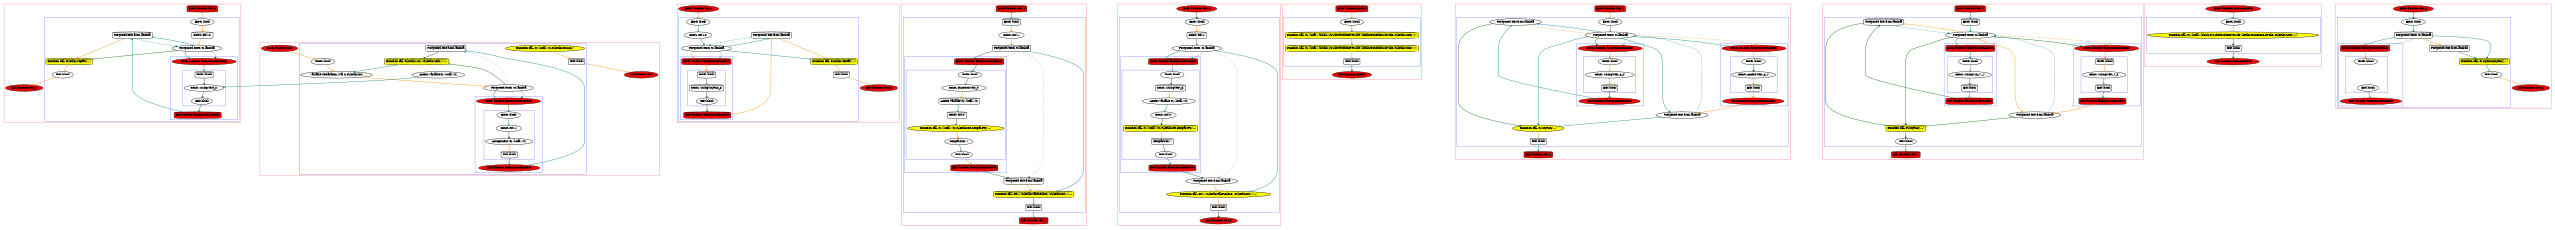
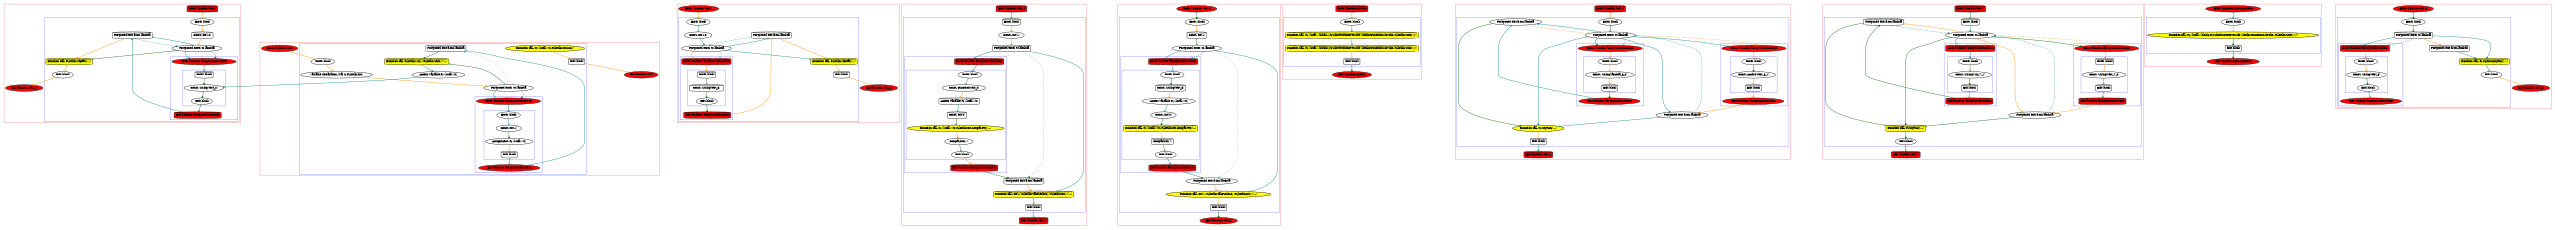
  digraph {
    nodesep=3
    node [penwidth=2 shape=ellipse]
    edge [arrowhead=odot color=darkorange penwidth=2]
    n1 [label="Enter block"]
    n2 [label="Const: Int(1)"]
    n3 [label="Assignment: R|<local>/x|"]
    n4 [label="Exit block" shape=cylinder]
    n5 [fillcolor=red label="Enter function anonymousFunction" style=filled]
    n6 [fillcolor=red label="Exit function anonymousFunction" style=filled]
    n7 [label="Enter block"]
    n8 [label="Variable declaration: lval x: R|kotlin/Int|"]
    n9 [label="Postponed enter to lambda"]
    n10 [label="Postponed exit from lambda" shape=cylinder]
    n11 [fillcolor=yellow label="Function call: R|kotlin/run|<R|kotlin/Unit|>(...)" shape=cylinder style=filled]
    n12 [label="Access variable R|<local>/x|"]
    n13 [fillcolor=yellow label="Function call: R|<local>/x|.R|kotlin/Int.inc|()" style=filled]
    n14 [label="Exit block" shape=cylinder]
    n15 [fillcolor=red label="Enter function test" style=filled]
    n16 [fillcolor=red label="Exit function test" style=filled]
    n17 [label="Enter block" shape=cylinder]
    n18 [label="Const: String(test_2)"]
    n19 [label="Exit block"]
    n20 [fillcolor=red label="Enter function anonymousFunction" style=filled]
    n21 [fillcolor=red label="Exit function anonymousFunction" shape=cylinder style=filled]
    n22 [label="Enter block"]
    n23 [label="Const: Int(10)" shape=cylinder]
    n24 [label="Postponed enter to lambda"]
    n25 [label="Postponed exit from lambda" shape=cylinder]
    n26 [fillcolor=yellow label="Function call: R|kotlin/repeat|(...)" shape=cylinder style=filled]
    n27 [label="Exit block"]
    n28 [fillcolor=red label="Enter function test_2" shape=cylinder style=filled]
    n29 [fillcolor=red label="Exit function test_2" style=filled]
    n30 [label="Enter block" shape=cylinder]
-   n31 [label="Const: String(myRun_3)" shape=cylinder]
+   n31 [label="Const: String(test_3)" shape=cylinder]
    n32 [label="Exit block"]
    n33 [fillcolor=red label="Enter function anonymousFunction" shape=cylinder style=filled]
    n34 [fillcolor=red label="Exit function anonymousFunction" shape=cylinder style=filled]
    n35 [label="Enter block"]
    n36 [label="Const: Int(10)"]
    n37 [label="Postponed enter to lambda"]
    n38 [label="Postponed exit from lambda" shape=cylinder]
    n39 [fillcolor=yellow label="Function call: R|kotlin/repeat|(...)" shape=cylinder style=filled]
    n40 [label="Exit block" shape=cylinder]
    n41 [fillcolor=red label="Enter function test_3" style=filled]
    n42 [fillcolor=red label="Exit function test_3" style=filled]
    n43 [label="Enter block"]
    n44 [label="Const: Function(test_4)"]
    n45 [label="Access variable R|<local>/it|" shape=cylinder]
    n46 [label="Const: Int(0)" shape=cylinder]
    n47 [fillcolor=yellow label="Function call: R|<local>/it|.R|kotlin/Int.compareTo|(...)" style=filled]
    n48 [label="Comparison >"]
    n49 [label="Exit block"]
    n50 [fillcolor=red label="Enter function anonymousFunction" shape=cylinder style=filled]
    n51 [fillcolor=red label="Exit function anonymousFunction" shape=cylinder style=filled]
    n52 [label="Enter block" shape=cylinder]
    n53 [label="Const: Int(1)"]
    n54 [label="Postponed enter to lambda" shape=cylinder]
    n55 [label="Postponed exit from lambda" shape=cylinder]
    n56 [fillcolor=yellow label="Function call: Int(1).R|kotlin/takeUnless|<R|kotlin/Int|>(...)" shape=cylinder style=filled]
    n57 [label="Exit block" shape=cylinder]
    n58 [fillcolor=red label="Enter function test_4" shape=cylinder style=filled]
    n59 [fillcolor=red label="Exit function test_4" shape=cylinder style=filled]
    n60 [label="Enter block"]
    n61 [label="Const: String(test_5)" shape=cylinder]
    n62 [label="Access variable R|<local>/it|"]
    n63 [label="Const: Int(0)"]
    n64 [fillcolor=yellow label="Function call: R|<local>/it|.R|kotlin/Int.compareTo|(...)" shape=cylinder style=filled]
    n65 [label="Comparison >" shape=cylinder]
    n66 [label="Exit block"]
    n67 [fillcolor=red label="Enter function anonymousFunction" shape=cylinder style=filled]
    n68 [fillcolor=red label="Exit function anonymousFunction" shape=cylinder style=filled]
    n69 [label="Enter block"]
    n70 [label="Const: Int(1)" shape=cylinder]
    n71 [label="Postponed enter to lambda"]
    n72 [label="Postponed exit from lambda"]
    n73 [fillcolor=yellow label="Function call: Int(1).R|kotlin/takeUnless|<R|kotlin/Int|>(...)" style=filled]
    n74 [label="Exit block" shape=cylinder]
    n75 [fillcolor=red label="Enter function test_5" style=filled]
    n76 [fillcolor=red label="Exit function test_5" style=filled]
    n77 [label="Enter block"]
    n78 [fillcolor=yellow label="Function call: R|<local>/block1|.R|SubstitutionOverride<kotlin/Function0.invoke: R|kotlin/Unit|>|()" shape=cylinder style=filled]
    n79 [fillcolor=yellow label="Function call: R|<local>/block2|.R|SubstitutionOverride<kotlin/Function0.invoke: R|kotlin/Unit|>|()" shape=cylinder style=filled]
    n80 [label="Exit block" shape=cylinder]
    n81 [fillcolor=red label="Enter function myRun" shape=cylinder style=filled]
    n82 [fillcolor=red label="Exit function myRun" style=filled]
    n83 [label="Enter block"]
-   n84 [label="Const: String(test_6_2)"]
+   n84 [label="Const: String(lambda_6_2)"]
    n85 [label="Exit block" shape=cylinder]
    n86 [fillcolor=red label="Enter function anonymousFunction" style=filled]
    n87 [fillcolor=red label="Exit function anonymousFunction" style=filled]
    n88 [label="Enter block"]
    n89 [label="Const: Access(test_6_1)"]
    n90 [label="Exit block" shape=cylinder]
    n91 [fillcolor=red label="Enter function anonymousFunction" style=filled]
    n92 [fillcolor=red label="Exit function anonymousFunction" style=filled]
    n93 [label="Enter block"]
    n94 [label="Postponed enter to lambda"]
    n95 [label="Postponed exit from lambda"]
    n96 [label="Postponed exit from lambda"]
    n97 [fillcolor=yellow label="Function call: R|/myRun|(...)" style=filled]
    n98 [label="Exit block" shape=cylinder]
    n99 [fillcolor=red label="Enter function test_6" shape=cylinder style=filled]
    n100 [fillcolor=red label="Exit function test_6" shape=cylinder style=filled]
    n101 [label="Enter block"]
    n102 [label="Const: String(run_7_1)"]
    n103 [label="Exit block" shape=cylinder]
    n104 [fillcolor=red label="Enter function anonymousFunction" shape=cylinder style=filled]
    n105 [fillcolor=red label="Exit function anonymousFunction" shape=cylinder style=filled]
    n106 [label="Enter block" shape=cylinder]
    n107 [label="Const: String(test_7_2)"]
    n108 [label="Exit block" shape=cylinder]
    n109 [fillcolor=red label="Enter function anonymousFunction" style=filled]
    n110 [fillcolor=red label="Exit function anonymousFunction" shape=cylinder style=filled]
    n111 [label="Enter block" shape=cylinder]
    n112 [label="Postponed enter to lambda"]
    n113 [label="Postponed exit from lambda" shape=cylinder]
    n114 [label="Postponed exit from lambda"]
    n115 [fillcolor=yellow label="Function call: R|/myRun|(...)" shape=cylinder style=filled]
    n116 [label="Exit block"]
    n117 [fillcolor=red label="Enter function test_7" shape=cylinder style=filled]
    n118 [fillcolor=red label="Exit function test_7" shape=cylinder style=filled]
    n119 [label="Enter block"]
    n120 [fillcolor=yellow label="Function call: R|<local>/block|.R|SubstitutionOverride<kotlin/Function0.invoke: R|kotlin/Unit|>|()" style=filled]
    n121 [label="Exit block" shape=cylinder]
    n122 [fillcolor=red label="Enter function myDummyRun" style=filled]
    n123 [fillcolor=red label="Exit function myDummyRun" style=filled]
    n124 [label="Enter block"]
+   n125 [label="Const: String(test_8)"]
    n126 [label="Exit block"]
    n127 [fillcolor=red label="Enter function anonymousFunction" shape=cylinder style=filled]
    n128 [fillcolor=red label="Exit function anonymousFunction" style=filled]
    n129 [label="Enter block"]
    n130 [label="Postponed enter to lambda" shape=cylinder]
    n131 [label="Postponed exit from lambda" shape=cylinder]
    n132 [fillcolor=yellow label="Function call: R|/myDummyRun|(...)" shape=cylinder style=filled]
    n133 [label="Exit block"]
    n134 [fillcolor=red label="Enter function test_8" style=filled]
    n135 [fillcolor=red label="Exit function test_8" style=filled]
    subgraph cluster_1 {
      color=red
      n15
      n16
      subgraph cluster_2 {
        color=blue
        n7
        n8
        n9
        n10
        n11
        n12
        n13
        n14
        subgraph cluster_3 {
          color=blue
          n5
          n6
          subgraph cluster_4 {
            color=blue
            n1
            n2
            n3
            n4
          }
        }
      }
    }
    subgraph cluster_5 {
      color=red
      n28
      n29
      subgraph cluster_6 {
        color=blue
        n22
        n23
        n24
        n25
        n26
        n27
        subgraph cluster_7 {
          color=blue
          n20
          n21
          subgraph cluster_8 {
            color=blue
            n17
            n18
            n19
          }
        }
      }
    }
    subgraph cluster_9 {
      color=red
      n41
      n42
      subgraph cluster_10 {
        color=blue
        n35
        n36
        n37
        n38
        n39
        n40
        subgraph cluster_11 {
          color=blue
          n33
          n34
          subgraph cluster_12 {
            color=blue
            n30
            n31
            n32
          }
        }
      }
    }
    subgraph cluster_13 {
      color=red
      n58
      n59
      subgraph cluster_14 {
        color=blue
        n52
        n53
        n54
        n55
        n56
        n57
        subgraph cluster_15 {
          color=blue
          n50
          n51
          subgraph cluster_16 {
            color=blue
            n43
            n44
            n45
            n46
            n47
            n48
            n49
          }
        }
      }
    }
    subgraph cluster_17 {
      color=red
      n75
      n76
      subgraph cluster_18 {
        color=blue
        n69
        n70
        n71
        n72
        n73
        n74
        subgraph cluster_19 {
          color=blue
          n67
          n68
          subgraph cluster_20 {
            color=blue
            n60
            n61
            n62
            n63
            n64
            n65
            n66
          }
        }
      }
    }
    subgraph cluster_21 {
      color=red
      n81
      n82
      subgraph cluster_22 {
        color=blue
        n77
        n78
        n79
        n80
      }
    }
    subgraph cluster_23 {
      color=red
      n99
      n100
      subgraph cluster_24 {
        color=blue
        n93
        n94
        n95
        n96
        n97
        n98
        subgraph cluster_25 {
          color=blue
          n86
          n87
          subgraph cluster_26 {
            color=blue
            n83
            n84
            n85
          }
        }
        subgraph cluster_27 {
          color=blue
          n91
          n92
          subgraph cluster_28 {
            color=blue
            n88
            n89
            n90
          }
        }
      }
    }
    subgraph cluster_29 {
      color=red
      n117
      n118
      subgraph cluster_30 {
        color=blue
        n111
        n112
        n113
        n114
        n115
        n116
        subgraph cluster_31 {
          color=blue
          n104
          n105
          subgraph cluster_32 {
            color=blue
            n101
            n102
            n103
          }
        }
        subgraph cluster_33 {
          color=blue
          n109
          n110
          subgraph cluster_34 {
            color=blue
            n106
            n107
            n108
          }
        }
      }
    }
    subgraph cluster_35 {
      color=red
      n122
      n123
      subgraph cluster_36 {
        color=blue
        n119
        n120
        n121
      }
    }
    subgraph cluster_37 {
      color=red
      n134
      n135
      subgraph cluster_38 {
        color=blue
        n129
        n130
        n131
        n132
        n133
        subgraph cluster_39 {
          color=blue
          n127
          n128
          subgraph cluster_40 {
            color=blue
            n124
+           n125
            n126
          }
        }
      }
    }
    n1 -> n2 [color=teal]
    n2 -> n3 [arrowhead=dot color=darkgreen]
    n3 -> n4
    n4 -> n6 [color=darkgreen]
    n5 -> n1 [color=darkgreen]
    n6 -> n10 [color=teal]
    n7 -> n8 [arrowhead=dot]
    n8 -> n9 [arrowhead=dot]
    n9 -> n5 [color=teal]
    n9 -> n5 [arrowhead=dot color=darkgreen style=dashed]
    n9 -> n10 [color=teal style=dotted]
    n9 -> n11 [color=darkgreen]
    n10 -> n11 [arrowhead=dot color=darkgreen]
-   n11 -> n8 [arrowhead=dot color=teal]
+   n11 -> n12 [arrowhead=dot color=teal]
    n12 -> n18 [arrowhead=dot color=teal]
    n13 -> n14
    n14 -> n16
    n15 -> n7
    n17 -> n18 [arrowhead=dot color=darkgreen]
    n18 -> n19 [arrowhead=dot color=darkgreen]
    n19 -> n21 [arrowhead=dot color=darkgreen]
    n20 -> n17 [color=darkgreen]
    n21 -> n25 [arrowhead=dot color=teal]
    n22 -> n23 [arrowhead=dot]
    n23 -> n24
    n24 -> n20 [arrowhead=dot color=teal]
    n24 -> n20 [arrowhead=dot color=darkgreen style=dashed]
    n24 -> n25 [color=teal]
    n24 -> n26 [color=darkgreen]
    n25 -> n24 [arrowhead=dot color=teal style=dashed]
    n25 -> n26 [arrowhead=dot]
    n26 -> n27
    n27 -> n29 [arrowhead=dot]
    n28 -> n22
    n30 -> n31 [color=darkgreen]
    n31 -> n32 [arrowhead=dot color=darkgreen]
    n32 -> n34 [arrowhead=dot color=darkgreen]
    n33 -> n30 [arrowhead=dot]
    n34 -> n38
    n35 -> n36 [color=teal]
    n36 -> n37 [arrowhead=dot color=teal]
    n37 -> n33 [arrowhead=dot]
    n37 -> n33 [color=teal style=dashed]
    n37 -> n38 [color=teal]
    n37 -> n39 [color=teal]
    n38 -> n37 [color=teal style=dashed]
    n38 -> n39
    n39 -> n40
    n40 -> n42
    n41 -> n35 [arrowhead=dot]
    n43 -> n44 [color=teal]
    n44 -> n45
    n45 -> n46 [color=teal]
    n46 -> n47 [color=darkgreen]
    n47 -> n48 [arrowhead=dot]
    n48 -> n49 [color=darkgreen]
    n49 -> n51 [arrowhead=dot]
    n50 -> n43 [color=darkgreen]
    n51 -> n55 [arrowhead=dot color=darkgreen]
    n52 -> n53 [arrowhead=dot]
    n53 -> n54 [arrowhead=dot]
    n54 -> n50 [color=darkgreen]
    n54 -> n50 [arrowhead=dot style=dashed]
    n54 -> n55 [arrowhead=dot color=darkgreen style=dotted]
    n54 -> n56 [color=teal]
    n55 -> n56 [arrowhead=dot]
    n56 -> n57 [color=darkgreen]
    n57 -> n59 [color=teal]
    n58 -> n52 [color=darkgreen]
    n60 -> n61 [arrowhead=dot color=darkgreen]
    n61 -> n62
    n62 -> n63 [color=teal]
    n63 -> n64 [arrowhead=dot color=darkgreen]
    n64 -> n65
    n65 -> n66 [color=darkgreen]
    n66 -> n68 [arrowhead=dot color=teal]
    n67 -> n60 [color=teal]
    n68 -> n72 [arrowhead=dot color=darkgreen]
    n69 -> n70 [arrowhead=dot]
    n70 -> n71 [color=darkgreen]
    n71 -> n67 [color=teal]
    n71 -> n67 [arrowhead=dot color=teal style=dashed]
    n71 -> n72 [color=teal style=dotted]
    n71 -> n73 [color=teal]
    n72 -> n73
    n73 -> n74
    n74 -> n76 [arrowhead=dot color=darkgreen]
    n75 -> n69 [arrowhead=dot color=darkgreen]
    n77 -> n78 [color=darkgreen]
    n78 -> n79 [color=teal]
    n79 -> n80
    n80 -> n82 [arrowhead=dot color=darkgreen]
    n81 -> n77 [arrowhead=dot]
    n83 -> n84
    n84 -> n85 [arrowhead=dot]
    n85 -> n87 [arrowhead=dot color=darkgreen]
    n86 -> n83 [arrowhead=dot]
    n87 -> n95 [color=teal]
    n88 -> n89 [arrowhead=dot color=darkgreen]
    n89 -> n90 [arrowhead=dot]
    n90 -> n92 [arrowhead=dot]
    n91 -> n88
    n92 -> n96 [arrowhead=dot]
    n93 -> n94 [color=darkgreen]
    n94 -> n86 [arrowhead=dot color=darkgreen]
    n94 -> n86 [color=teal style=dashed]
    n94 -> n91 [color=teal]
    n94 -> n91 [arrowhead=dot style=dashed]
    n94 -> n95 [arrowhead=dot color=teal]
    n94 -> n96 [arrowhead=dot color=teal]
    n94 -> n97 [arrowhead=dot color=teal]
    n95 -> n94 [style=dashed]
    n95 -> n97 [arrowhead=dot color=darkgreen]
    n96 -> n94 [color=teal style=dashed]
    n96 -> n97 [color=teal]
    n97 -> n98
    n98 -> n100 [arrowhead=dot color=teal]
    n99 -> n93
    n101 -> n102 [color=darkgreen]
    n102 -> n103 [arrowhead=dot color=darkgreen]
    n103 -> n105 [color=teal]
    n104 -> n101 [arrowhead=dot color=teal]
    n105 -> n113 [arrowhead=dot color=darkgreen]
    n106 -> n107
    n107 -> n108 [color=darkgreen]
    n108 -> n110 [arrowhead=dot color=teal]
    n109 -> n106 [arrowhead=dot]
    n110 -> n114
    n111 -> n112 [arrowhead=dot color=teal]
    n112 -> n104 [color=teal]
    n112 -> n104 [style=dashed]
    n112 -> n109 [arrowhead=dot color=darkgreen]
    n112 -> n109 [arrowhead=dot style=dashed]
    n112 -> n113
    n112 -> n114 [arrowhead=dot]
    n112 -> n115 [arrowhead=dot color=darkgreen]
    n113 -> n112 [arrowhead=dot color=teal style=dashed]
    n113 -> n115 [color=darkgreen]
    n114 -> n112 [arrowhead=dot color=teal style=dashed]
    n114 -> n115 [color=darkgreen]
    n115 -> n116 [arrowhead=dot color=darkgreen]
    n116 -> n118 [color=darkgreen]
    n117 -> n111 [color=darkgreen]
    n119 -> n120
    n120 -> n121 [arrowhead=dot color=darkgreen]
    n121 -> n123 [arrowhead=dot color=darkgreen]
    n122 -> n119 [color=teal]
+   n124 -> n125 [arrowhead=dot]
+   n125 -> n126 [arrowhead=dot color=darkgreen]
    n126 -> n128 [color=teal]
    n127 -> n124 [arrowhead=dot]
    n129 -> n130 [arrowhead=dot color=darkgreen]
    n130 -> n127 [color=teal]
    n130 -> n127 [color=teal style=dashed]
    n130 -> n131 [arrowhead=dot]
    n130 -> n132 [arrowhead=dot color=teal]
    n131 -> n132 [arrowhead=dot color=teal]
    n132 -> n133 [color=teal]
    n133 -> n135
    n134 -> n129 [arrowhead=dot color=darkgreen]
  }
